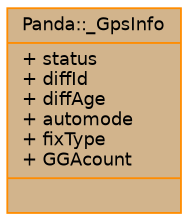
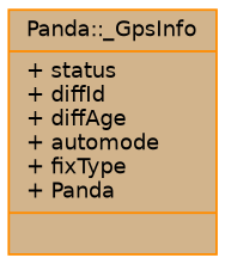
  digraph {
-   n1 [color=darkorange fillcolor=tan fontcolor=black fontname=Helvetica fontsize=10 height=0.2 label="{Panda::_GpsInfo\n|+ status\l+ diffId\l+ diffAge\l+ automode\l+ fixType\l+ GGAcount\l|}" shape=record style=filled width=0.4]
+   n1 [color=darkorange fillcolor=tan fontcolor=black fontname=Helvetica fontsize=10 height=0.2 label="{Panda::_GpsInfo\n|+ status\l+ diffId\l+ diffAge\l+ automode\l+ fixType\l+ Panda\l|}" shape=record style=filled width=0.4]
  }
